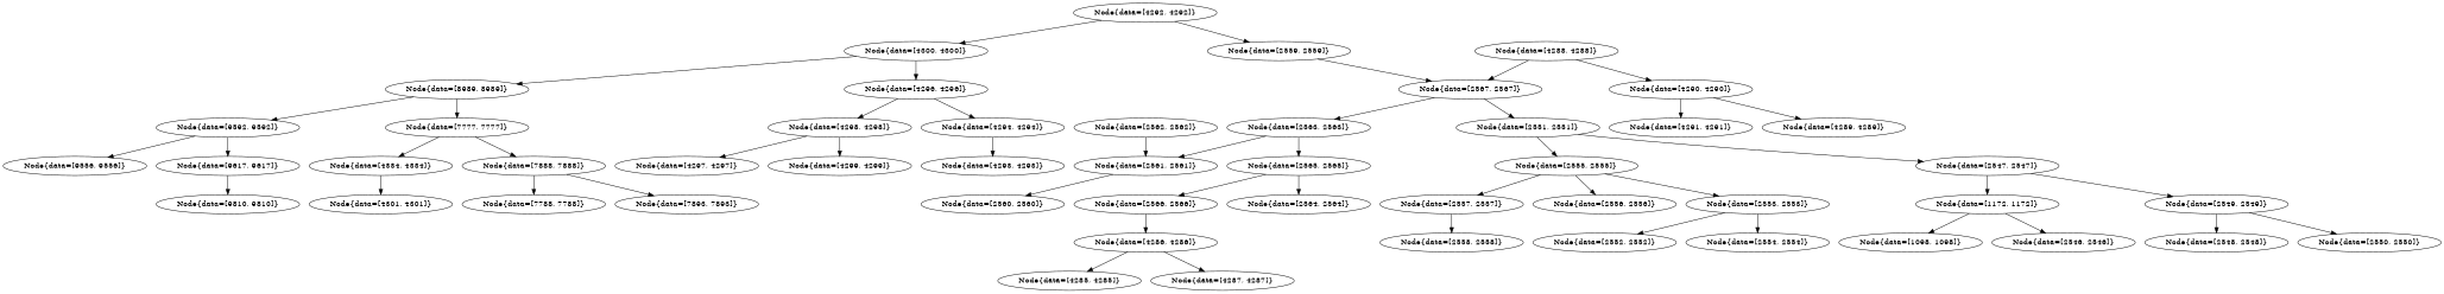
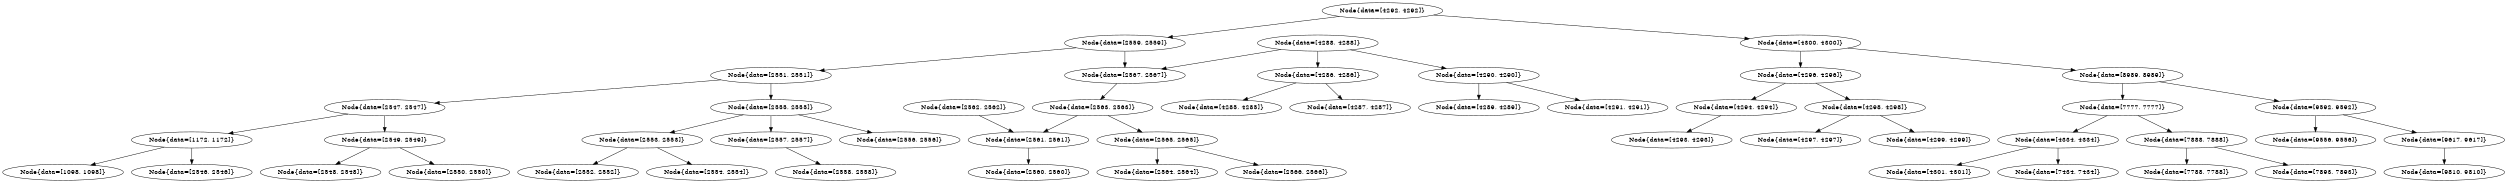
  digraph {
    n1 [label="Node{data=[4292, 4292]}"]
    n2 [label="Node{data=[2559, 2559]}"]
    n3 [label="Node{data=[4300, 4300]}"]
    n4 [label="Node{data=[2551, 2551]}"]
    n5 [label="Node{data=[2567, 2567]}"]
    n6 [label="Node{data=[4296, 4296]}"]
    n7 [label="Node{data=[8989, 8989]}"]
    n8 [label="Node{data=[2547, 2547]}"]
    n9 [label="Node{data=[2555, 2555]}"]
    n10 [label="Node{data=[2563, 2563]}"]
    n11 [label="Node{data=[1172, 1172]}"]
    n12 [label="Node{data=[2549, 2549]}"]
    n13 [label="Node{data=[2553, 2553]}"]
    n14 [label="Node{data=[2557, 2557]}"]
    n15 [label="Node{data=[2556, 2556]}"]
    n16 [label="Node{data=[1098, 1098]}"]
    n17 [label="Node{data=[2546, 2546]}"]
    n18 [label="Node{data=[2548, 2548]}"]
    n19 [label="Node{data=[2550, 2550]}"]
    n20 [label="Node{data=[2552, 2552]}"]
    n21 [label="Node{data=[2554, 2554]}"]
    n22 [label="Node{data=[2558, 2558]}"]
    n23 [label="Node{data=[2561, 2561]}"]
    n24 [label="Node{data=[2565, 2565]}"]
    n25 [label="Node{data=[4288, 4288]}"]
    n26 [label="Node{data=[4286, 4286]}"]
    n27 [label="Node{data=[4290, 4290]}"]
    n28 [label="Node{data=[2560, 2560]}"]
    n29 [label="Node{data=[2564, 2564]}"]
    n30 [label="Node{data=[2566, 2566]}"]
    n31 [label="Node{data=[2562, 2562]}"]
    n32 [label="Node{data=[4285, 4285]}"]
    n33 [label="Node{data=[4287, 4287]}"]
    n34 [label="Node{data=[4289, 4289]}"]
    n35 [label="Node{data=[4291, 4291]}"]
    n36 [label="Node{data=[4294, 4294]}"]
    n37 [label="Node{data=[4298, 4298]}"]
    n38 [label="Node{data=[7777, 7777]}"]
    n39 [label="Node{data=[9592, 9592]}"]
    n40 [label="Node{data=[4293, 4293]}"]
    n41 [label="Node{data=[4297, 4297]}"]
    n42 [label="Node{data=[4299, 4299]}"]
    n43 [label="Node{data=[4334, 4334]}"]
    n44 [label="Node{data=[7888, 7888]}"]
    n45 [label="Node{data=[9556, 9556]}"]
    n46 [label="Node{data=[9617, 9617]}"]
    n47 [label="Node{data=[4301, 4301]}"]
+   n48 [label="Node{data=[7434, 7434]}"]
    n49 [label="Node{data=[7788, 7788]}"]
    n50 [label="Node{data=[7893, 7893]}"]
    n51 [label="Node{data=[9810, 9810]}"]
    n1 -> n2
    n1 -> n3
-   n5 -> n4
+   n2 -> n4
    n2 -> n5
    n3 -> n6
    n3 -> n7
    n4 -> n8
    n4 -> n9
    n5 -> n10
    n6 -> n36
    n6 -> n37
    n7 -> n38
    n7 -> n39
    n8 -> n11
    n8 -> n12
    n9 -> n13
    n9 -> n14
    n9 -> n15
    n10 -> n23
    n10 -> n24
    n11 -> n16
    n11 -> n17
    n12 -> n18
    n12 -> n19
    n13 -> n20
    n13 -> n21
    n14 -> n22
    n23 -> n28
    n24 -> n29
    n24 -> n30
    n25 -> n5
-   n30 -> n26
+   n25 -> n26
    n25 -> n27
    n26 -> n32
    n26 -> n33
    n27 -> n34
    n27 -> n35
    n31 -> n23
    n36 -> n40
    n37 -> n41
    n37 -> n42
    n38 -> n43
    n38 -> n44
    n39 -> n45
    n39 -> n46
    n43 -> n47
+   n43 -> n48
    n44 -> n49
    n44 -> n50
    n46 -> n51
  }
